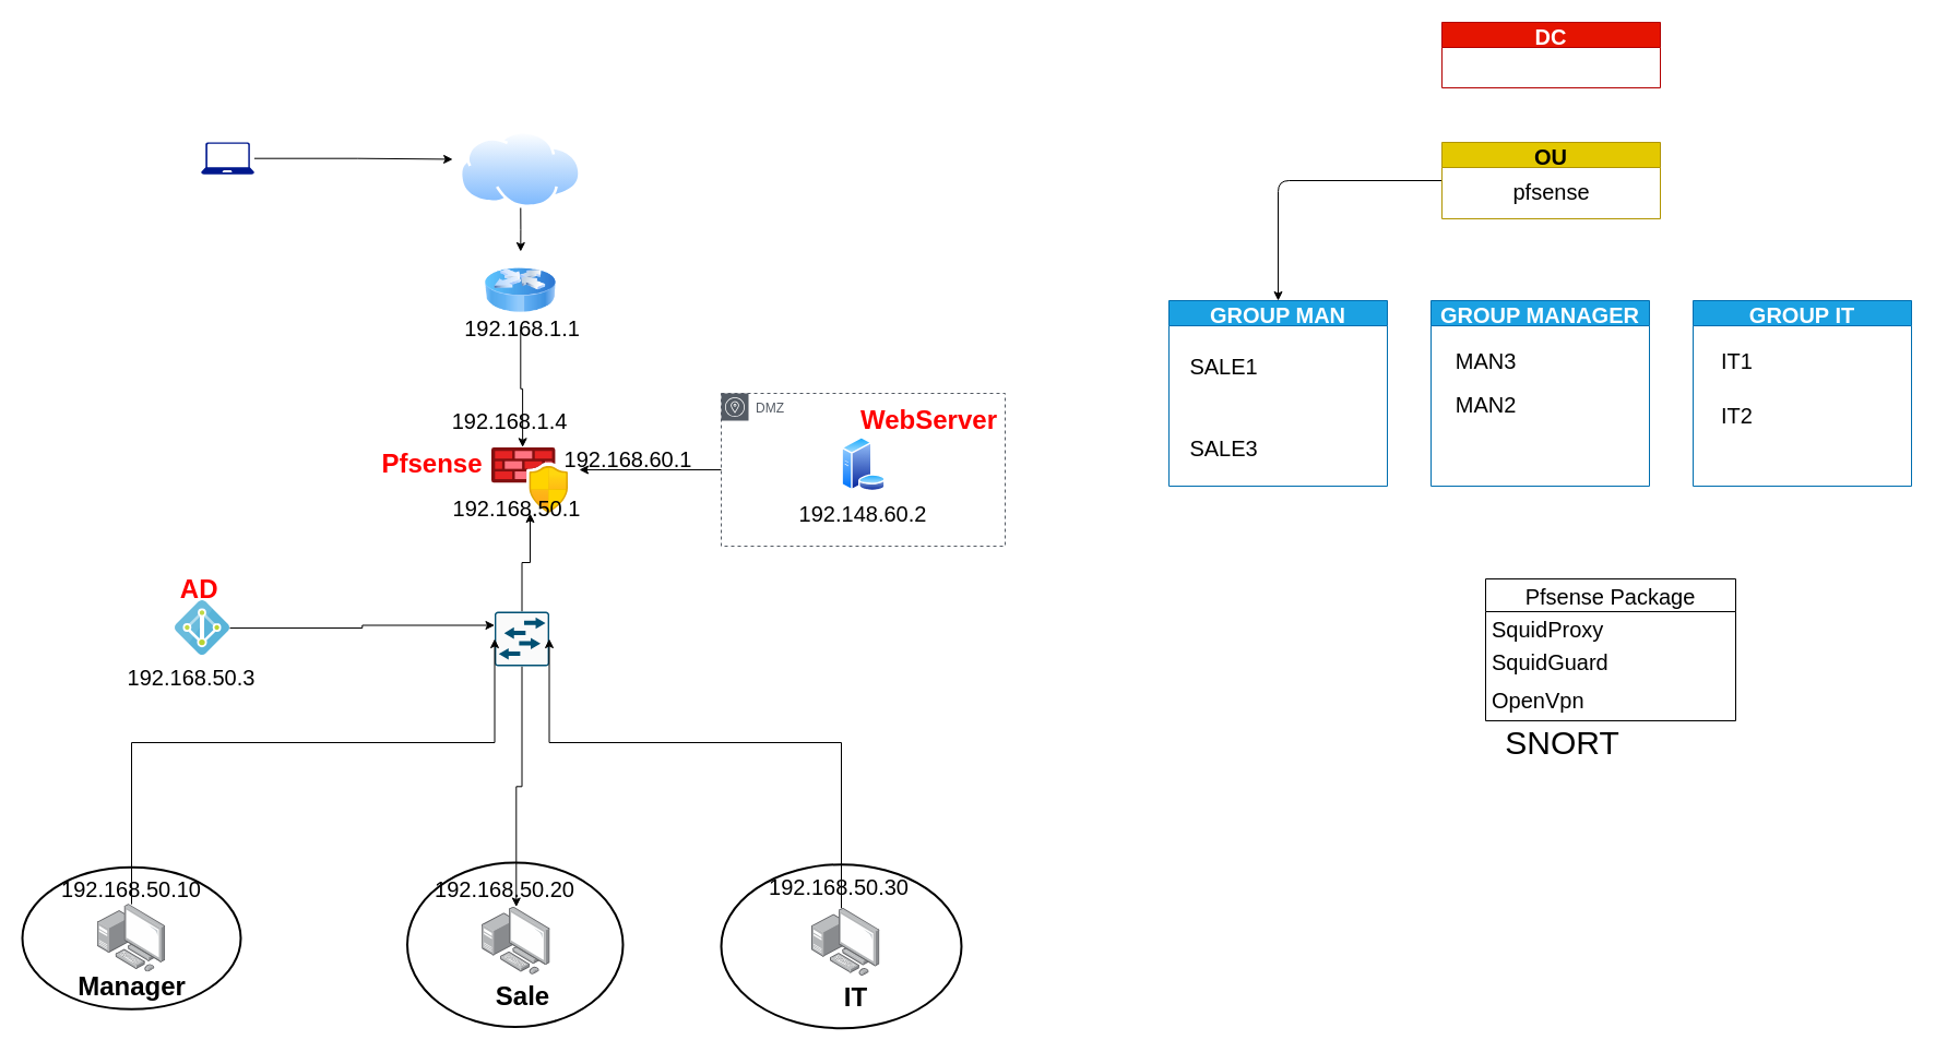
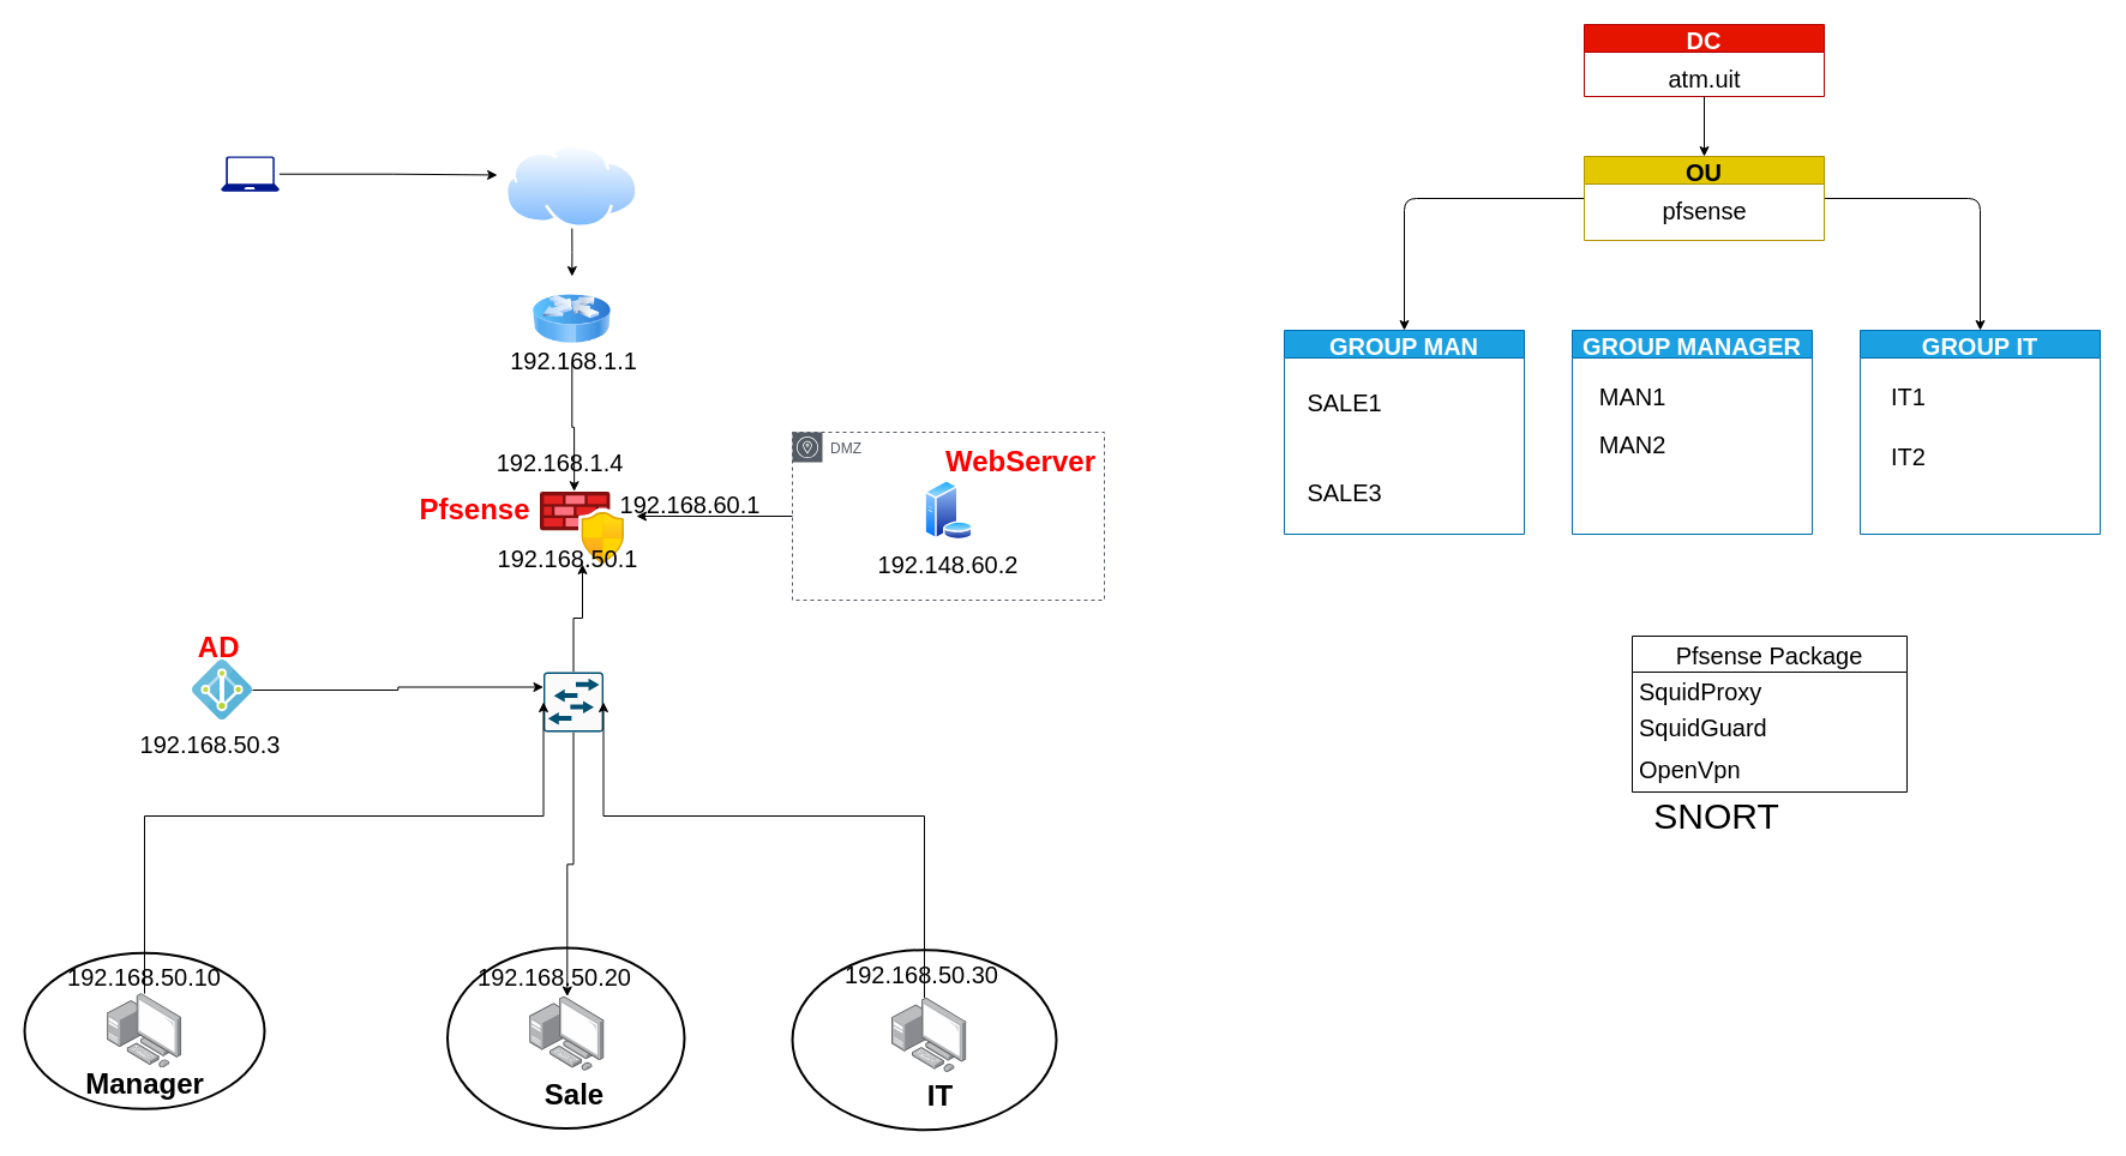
  <mxCell id="0" />
  <mxCell id="1" parent="0" />
  <mxCell id="2" value="" style="strokeWidth=2;html=1;shape=mxgraph.flowchart.start_1;whiteSpace=wrap;rounded=0;sketch=0;fontSize=20;" parent="1" vertex="1"><mxGeometry x="660" y="791.7" width="220" height="150" as="geometry" /></mxCell>
  <mxCell id="3" value="" style="strokeWidth=2;html=1;shape=mxgraph.flowchart.start_1;whiteSpace=wrap;rounded=0;sketch=0;fontSize=20;" parent="1" vertex="1"><mxGeometry x="372.5" y="790" width="197.5" height="150.5" as="geometry" /></mxCell>
  <mxCell id="4" value="" style="strokeWidth=2;html=1;shape=mxgraph.flowchart.start_1;whiteSpace=wrap;rounded=0;sketch=0;fontSize=20;" parent="1" vertex="1"><mxGeometry x="20" y="794.3" width="200" height="130" as="geometry" /></mxCell>
  <mxCell id="5" style="edgeStyle=orthogonalEdgeStyle;rounded=0;orthogonalLoop=1;jettySize=auto;html=1;" parent="1" source="6" target="18" edge="1"><mxGeometry relative="1" as="geometry" /></mxCell>
  <mxCell id="6" value="" style="aspect=fixed;perimeter=ellipsePerimeter;html=1;align=center;shadow=0;dashed=0;spacingTop=3;image;image=img/lib/active_directory/internet_cloud.svg;" parent="1" vertex="1"><mxGeometry x="420.76" y="120" width="111.11" height="70" as="geometry" /></mxCell>
  <mxCell id="7" value="" style="aspect=fixed;html=1;points=[];align=center;image;fontSize=12;image=img/lib/azure2/networking/Azure_Firewall_Manager.svg;" parent="1" vertex="1"><mxGeometry x="450" y="410" width="70" height="60" as="geometry" /></mxCell>
  <mxCell id="8" value="" style="points=[];aspect=fixed;html=1;align=center;shadow=0;dashed=0;image;image=img/lib/allied_telesis/computer_and_terminals/Personal_Computer_with_Server.svg;" parent="1" vertex="1"><mxGeometry x="441.12" y="830.5" width="62.4" height="62.4" as="geometry" /></mxCell>
  <mxCell id="9" value="" style="aspect=fixed;perimeter=ellipsePerimeter;html=1;align=center;shadow=0;dashed=0;spacingTop=3;image;image=img/lib/active_directory/database_server.svg;" parent="1" vertex="1"><mxGeometry x="770" y="400" width="41" height="50" as="geometry" /></mxCell>
  <mxCell id="10" style="edgeStyle=orthogonalEdgeStyle;rounded=0;orthogonalLoop=1;jettySize=auto;html=1;" parent="1" source="11" edge="1"><mxGeometry relative="1" as="geometry"><mxPoint x="530" y="430" as="targetPoint" /></mxGeometry></mxCell>
  <mxCell id="11" value="DMZ" style="sketch=0;outlineConnect=0;gradientColor=none;html=1;whiteSpace=wrap;fontSize=12;fontStyle=0;shape=mxgraph.aws4.group;grIcon=mxgraph.aws4.group_availability_zone;strokeColor=#545B64;fillColor=none;verticalAlign=top;align=left;spacingLeft=30;fontColor=#545B64;dashed=1;" parent="1" vertex="1"><mxGeometry x="660" y="360" width="260" height="140" as="geometry" /></mxCell>
  <mxCell id="12" style="edgeStyle=orthogonalEdgeStyle;rounded=0;orthogonalLoop=1;jettySize=auto;html=1;" parent="1" source="14" target="7" edge="1"><mxGeometry relative="1" as="geometry"><mxPoint x="477.51" y="480" as="targetPoint" /></mxGeometry></mxCell>
  <mxCell id="13" style="edgeStyle=orthogonalEdgeStyle;rounded=0;orthogonalLoop=1;jettySize=auto;html=1;exitX=0.5;exitY=1;exitDx=0;exitDy=0;exitPerimeter=0;" parent="1" source="14" target="8" edge="1"><mxGeometry relative="1" as="geometry" /></mxCell>
  <mxCell id="14" value="" style="sketch=0;points=[[0.015,0.015,0],[0.985,0.015,0],[0.985,0.985,0],[0.015,0.985,0],[0.25,0,0],[0.5,0,0],[0.75,0,0],[1,0.25,0],[1,0.5,0],[1,0.75,0],[0.75,1,0],[0.5,1,0],[0.25,1,0],[0,0.75,0],[0,0.5,0],[0,0.25,0]];verticalLabelPosition=bottom;html=1;verticalAlign=top;aspect=fixed;align=center;pointerEvents=1;shape=mxgraph.cisco19.rect;prIcon=l2_switch;fillColor=#FAFAFA;strokeColor=#005073;" parent="1" vertex="1"><mxGeometry x="452.5" y="560" width="50" height="50" as="geometry" /></mxCell>
  <mxCell id="15" style="edgeStyle=orthogonalEdgeStyle;rounded=0;orthogonalLoop=1;jettySize=auto;html=1;entryX=0;entryY=0.25;entryDx=0;entryDy=0;entryPerimeter=0;" parent="1" source="16" target="14" edge="1"><mxGeometry relative="1" as="geometry" /></mxCell>
  <mxCell id="16" value="" style="sketch=0;aspect=fixed;html=1;points=[];align=center;image;fontSize=12;image=img/lib/mscae/Active_Directory.svg;" parent="1" vertex="1"><mxGeometry x="160" y="550" width="50" height="50" as="geometry" /></mxCell>
  <mxCell id="17" style="edgeStyle=orthogonalEdgeStyle;rounded=0;orthogonalLoop=1;jettySize=auto;html=1;entryX=0.402;entryY=-0.012;entryDx=0;entryDy=0;entryPerimeter=0;" parent="1" source="18" target="7" edge="1"><mxGeometry relative="1" as="geometry" /></mxCell>
  <mxCell id="18" value="" style="image;html=1;image=img/lib/clip_art/networking/Router_Icon_128x128.png" parent="1" vertex="1"><mxGeometry x="443.81" y="230" width="65" height="71.5" as="geometry" /></mxCell>
  <mxCell id="19" style="edgeStyle=orthogonalEdgeStyle;rounded=0;orthogonalLoop=1;jettySize=auto;html=1;entryX=-0.06;entryY=0.364;entryDx=0;entryDy=0;entryPerimeter=0;" parent="1" source="20" target="6" edge="1"><mxGeometry relative="1" as="geometry" /></mxCell>
  <mxCell id="20" value="" style="sketch=0;aspect=fixed;pointerEvents=1;shadow=0;dashed=0;html=1;strokeColor=none;labelPosition=center;verticalLabelPosition=bottom;verticalAlign=top;align=center;fillColor=#00188D;shape=mxgraph.azure.laptop" parent="1" vertex="1"><mxGeometry x="183.65" y="130" width="48.75" height="29.25" as="geometry" /></mxCell>
  <mxCell id="21" style="edgeStyle=orthogonalEdgeStyle;rounded=0;orthogonalLoop=1;jettySize=auto;html=1;entryX=1;entryY=0.5;entryDx=0;entryDy=0;entryPerimeter=0;" parent="1" source="22" target="14" edge="1"><mxGeometry relative="1" as="geometry"><Array as="points"><mxPoint x="770" y="680" /><mxPoint x="503" y="680" /></Array></mxGeometry></mxCell>
  <mxCell id="22" value="" style="points=[];aspect=fixed;html=1;align=center;shadow=0;dashed=0;image;image=img/lib/allied_telesis/computer_and_terminals/Personal_Computer_with_Server.svg;" parent="1" vertex="1"><mxGeometry x="743" y="831.7" width="62.4" height="62.4" as="geometry" /></mxCell>
  <mxCell id="23" style="edgeStyle=orthogonalEdgeStyle;rounded=0;orthogonalLoop=1;jettySize=auto;html=1;entryX=0;entryY=0.5;entryDx=0;entryDy=0;entryPerimeter=0;" parent="1" source="24" target="14" edge="1"><mxGeometry relative="1" as="geometry"><Array as="points"><mxPoint x="120" y="680" /><mxPoint x="453" y="680" /></Array></mxGeometry></mxCell>
  <mxCell id="24" value="" style="points=[];aspect=fixed;html=1;align=center;shadow=0;dashed=0;image;image=img/lib/allied_telesis/computer_and_terminals/Personal_Computer_with_Server.svg;" parent="1" vertex="1"><mxGeometry x="88.8" y="828.1" width="62.4" height="62.4" as="geometry" /></mxCell>
  <mxCell id="25" value="AD&amp;nbsp;" style="text;strokeColor=none;fillColor=none;html=1;fontSize=24;fontStyle=1;verticalAlign=middle;align=center;fontColor=#FF0000;" parent="1" vertex="1"><mxGeometry x="150" y="520" width="70" height="40" as="geometry" /></mxCell>
  <mxCell id="26" value="Pfsense" style="text;strokeColor=none;fillColor=none;html=1;fontSize=24;fontStyle=1;verticalAlign=middle;align=center;fontColor=#FF0000;" parent="1" vertex="1"><mxGeometry x="345" y="405" width="100" height="40" as="geometry" /></mxCell>
  <mxCell id="27" value="WebServer" style="text;strokeColor=none;fillColor=none;html=1;fontSize=24;fontStyle=1;verticalAlign=middle;align=center;fontColor=#FF0000;" parent="1" vertex="1"><mxGeometry x="800" y="365" width="100" height="40" as="geometry" /></mxCell>
  <mxCell id="28" value="Manager&lt;span style=&quot;color: rgba(0 , 0 , 0 , 0) ; font-family: monospace ; font-size: 0px ; font-weight: 400&quot;&gt;%3CmxGraphModel%3E%3Croot%3E%3CmxCell%20id%3D%220%22%2F%3E%3CmxCell%20id%3D%221%22%20parent%3D%220%22%2F%3E%3CmxCell%20id%3D%222%22%20value%3D%22Pfsense%22%20style%3D%22text%3BstrokeColor%3Dnone%3BfillColor%3Dnone%3Bhtml%3D1%3BfontSize%3D24%3BfontStyle%3D1%3BverticalAlign%3Dmiddle%3Balign%3Dcenter%3BfontColor%3D%23FF0000%3B%22%20vertex%3D%221%22%20parent%3D%221%22%3E%3CmxGeometry%20x%3D%22586.31%22%20y%3D%22405%22%20width%3D%22100%22%20height%3D%2240%22%20as%3D%22geometry%22%2F%3E%3C%2FmxCell%3E%3C%2Froot%3E%3C%2FmxGraphModel%3E&lt;/span&gt;" style="text;strokeColor=none;fillColor=none;html=1;fontSize=24;fontStyle=1;verticalAlign=middle;align=center;rounded=0;sketch=0;" parent="1" vertex="1"><mxGeometry x="70" y="884.3" width="100" height="40" as="geometry" /></mxCell>
  <mxCell id="29" value="Sale" style="text;strokeColor=none;fillColor=none;html=1;fontSize=24;fontStyle=1;verticalAlign=middle;align=center;rounded=0;sketch=0;" parent="1" vertex="1"><mxGeometry x="427.87" y="892.9" width="100" height="40" as="geometry" /></mxCell>
  <mxCell id="30" value="IT" style="text;strokeColor=none;fillColor=none;html=1;fontSize=24;fontStyle=1;verticalAlign=middle;align=center;rounded=0;sketch=0;" parent="1" vertex="1"><mxGeometry x="733" y="894.1" width="100" height="40" as="geometry" /></mxCell>
  <mxCell id="31" value="192.168.50.1" style="text;html=1;strokeColor=none;fillColor=none;align=center;verticalAlign=middle;whiteSpace=wrap;rounded=0;sketch=0;fontSize=20;" parent="1" vertex="1"><mxGeometry x="442.5" y="450" width="60" height="30" as="geometry" /></mxCell>
  <mxCell id="32" value="192.168.1.4" style="text;html=1;strokeColor=none;fillColor=none;align=center;verticalAlign=middle;whiteSpace=wrap;rounded=0;sketch=0;fontSize=20;" parent="1" vertex="1"><mxGeometry x="430" y="365" width="72.5" height="40" as="geometry" /></mxCell>
  <mxCell id="33" value="192.168.60.1" style="text;html=1;strokeColor=none;fillColor=none;align=center;verticalAlign=middle;whiteSpace=wrap;rounded=0;sketch=0;fontSize=20;" parent="1" vertex="1"><mxGeometry x="540" y="400" width="70" height="40" as="geometry" /></mxCell>
  <mxCell id="34" value="192.148.60.2&lt;br&gt;" style="text;html=1;strokeColor=none;fillColor=none;align=center;verticalAlign=middle;whiteSpace=wrap;rounded=0;sketch=0;fontSize=20;" parent="1" vertex="1"><mxGeometry x="755" y="440" width="70" height="60" as="geometry" /></mxCell>
  <mxCell id="35" value="192.168.50.3&lt;br&gt;" style="text;html=1;strokeColor=none;fillColor=none;align=center;verticalAlign=middle;whiteSpace=wrap;rounded=0;sketch=0;fontSize=20;" parent="1" vertex="1"><mxGeometry x="90" y="590" width="170" height="60" as="geometry" /></mxCell>
  <mxCell id="36" value="192.168.50.10&lt;span style=&quot;color: rgba(0 , 0 , 0 , 0) ; font-family: monospace ; font-size: 0px&quot;&gt;3CmxGraphModel%3E%3Croot%3E%3CmxCell%20id%3D%220%22%2F%3E%3CmxCell%20id%3D%221%22%20parent%3D%220%22%2F%3E%3CmxCell%20id%3D%222%22%20value%3D%22192.168.50.3%26lt%3Bbr%26gt%3B%22%20style%3D%22text%3Bhtml%3D1%3BstrokeColor%3Dnone%3BfillColor%3Dnone%3Balign%3Dcenter%3BverticalAlign%3Dmiddle%3BwhiteSpace%3Dwrap%3Brounded%3D0%3Bsketch%3D0%3BfontSize%3D20%3B%22%20vertex%3D%221%22%20parent%3D%221%22%3E%3CmxGeometry%20x%3D%22330%22%20y%3D%22590%22%20width%3D%22170%22%20height%3D%2260%22%20as%3D%22geometry%22%2F%3E%3C%2FmxCell%3E%3C%2Froot%3E%3C%2FmxGraphModel%3E&lt;/span&gt;" style="text;html=1;strokeColor=none;fillColor=none;align=center;verticalAlign=middle;whiteSpace=wrap;rounded=0;sketch=0;fontSize=20;" parent="1" vertex="1"><mxGeometry x="35" y="784.3" width="170" height="60" as="geometry" /></mxCell>
  <mxCell id="37" value="192.168.50.20&lt;br&gt;" style="text;html=1;strokeColor=none;fillColor=none;align=center;verticalAlign=middle;whiteSpace=wrap;rounded=0;sketch=0;fontSize=20;" parent="1" vertex="1"><mxGeometry x="377.25" y="784.3" width="170" height="60" as="geometry" /></mxCell>
  <mxCell id="38" value="192.168.50.30" style="text;html=1;strokeColor=none;fillColor=none;align=center;verticalAlign=middle;whiteSpace=wrap;rounded=0;sketch=0;fontSize=20;" parent="1" vertex="1"><mxGeometry x="683" y="781.7" width="170" height="60" as="geometry" /></mxCell>
  <mxCell id="39" value="192.168.1.1" style="text;html=1;strokeColor=none;fillColor=none;align=center;verticalAlign=middle;whiteSpace=wrap;rounded=0;sketch=0;fontSize=20;" parent="1" vertex="1"><mxGeometry x="412.9" y="280" width="129.94" height="40" as="geometry" /></mxCell>
  <mxCell id="40" value="DC" style="swimlane;rounded=0;sketch=0;fontSize=20;fillColor=#e51400;strokeColor=#B20000;fontColor=#ffffff;" parent="1" vertex="1"><mxGeometry x="1320" y="20" width="200" height="60" as="geometry" /></mxCell>
+ <mxCell id="41" value="atm.uit" style="text;html=1;align=center;verticalAlign=middle;resizable=0;points=[];autosize=1;strokeColor=none;fillColor=none;fontSize=20;" parent="40" vertex="1"><mxGeometry x="60" y="30" width="80" height="30" as="geometry" /></mxCell>
+ <mxCell id="42" style="edgeStyle=orthogonalEdgeStyle;curved=0;rounded=1;sketch=0;orthogonalLoop=1;jettySize=auto;html=1;entryX=0.5;entryY=0;entryDx=0;entryDy=0;fontSize=20;" parent="1" source="44" target="53" edge="1"><mxGeometry relative="1" as="geometry" /></mxCell>
  <mxCell id="43" style="edgeStyle=orthogonalEdgeStyle;curved=0;rounded=1;sketch=0;orthogonalLoop=1;jettySize=auto;html=1;entryX=0.5;entryY=0;entryDx=0;entryDy=0;fontSize=20;" parent="1" source="44" target="47" edge="1"><mxGeometry relative="1" as="geometry" /></mxCell>
  <mxCell id="44" value="OU" style="swimlane;rounded=0;sketch=0;fontSize=20;fillColor=#e3c800;strokeColor=#B09500;fontColor=#000000;" parent="1" vertex="1"><mxGeometry x="1320" y="130" width="200" height="70" as="geometry" /></mxCell>
  <mxCell id="45" value="pfsense" style="text;html=1;align=center;verticalAlign=middle;resizable=0;points=[];autosize=1;strokeColor=none;fillColor=none;fontSize=20;" parent="44" vertex="1"><mxGeometry x="55" y="30" width="90" height="30" as="geometry" /></mxCell>
+ <mxCell id="46" style="edgeStyle=orthogonalEdgeStyle;curved=0;rounded=1;sketch=0;orthogonalLoop=1;jettySize=auto;html=1;entryX=0.5;entryY=0;entryDx=0;entryDy=0;fontSize=20;" parent="1" source="41" target="44" edge="1"><mxGeometry relative="1" as="geometry" /></mxCell>
  <mxCell id="47" value="GROUP MAN" style="swimlane;rounded=0;sketch=0;fontSize=20;fillColor=#1ba1e2;fontColor=#ffffff;strokeColor=#006EAF;" parent="1" vertex="1"><mxGeometry x="1070" y="275" width="200" height="170" as="geometry" /></mxCell>
  <mxCell id="48" value="SALE3" style="text;html=1;align=center;verticalAlign=middle;resizable=0;points=[];autosize=1;strokeColor=none;fillColor=none;fontSize=20;" parent="47" vertex="1"><mxGeometry x="10" y="120" width="80" height="30" as="geometry" /></mxCell>
  <mxCell id="49" value="SALE1" style="text;html=1;align=center;verticalAlign=middle;resizable=0;points=[];autosize=1;strokeColor=none;fillColor=none;fontSize=20;" parent="47" vertex="1"><mxGeometry x="10" y="45" width="80" height="30" as="geometry" /></mxCell>
  <mxCell id="50" value="GROUP MANAGER" style="swimlane;rounded=0;sketch=0;fontSize=20;fillColor=#1ba1e2;fontColor=#ffffff;strokeColor=#006EAF;" parent="1" vertex="1"><mxGeometry x="1310" y="275" width="200" height="170" as="geometry" /></mxCell>
  <mxCell id="51" value="MAN2" style="text;html=1;align=center;verticalAlign=middle;resizable=0;points=[];autosize=1;strokeColor=none;fillColor=none;fontSize=20;" parent="50" vertex="1"><mxGeometry x="15" y="80" width="70" height="30" as="geometry" /></mxCell>
- <mxCell id="52" value="MAN3" style="text;html=1;align=center;verticalAlign=middle;resizable=0;points=[];autosize=1;strokeColor=none;fillColor=none;fontSize=20;" parent="50" vertex="1"><mxGeometry x="15" y="40" width="70" height="30" as="geometry" /></mxCell>
+ <mxCell id="52" value="MAN1" style="text;html=1;align=center;verticalAlign=middle;resizable=0;points=[];autosize=1;strokeColor=none;fillColor=none;fontSize=20;" parent="50" vertex="1"><mxGeometry x="15" y="40" width="70" height="30" as="geometry" /></mxCell>
  <mxCell id="53" value="GROUP IT" style="swimlane;rounded=0;sketch=0;fontSize=20;fillColor=#1ba1e2;fontColor=#ffffff;strokeColor=#006EAF;" parent="1" vertex="1"><mxGeometry x="1550" y="275" width="200" height="170" as="geometry" /></mxCell>
  <mxCell id="54" value="IT1" style="text;html=1;align=center;verticalAlign=middle;resizable=0;points=[];autosize=1;strokeColor=none;fillColor=none;fontSize=20;" parent="53" vertex="1"><mxGeometry x="20" y="40" width="40" height="30" as="geometry" /></mxCell>
  <mxCell id="55" value="IT2" style="text;html=1;align=center;verticalAlign=middle;resizable=0;points=[];autosize=1;strokeColor=none;fillColor=none;fontSize=20;" parent="53" vertex="1"><mxGeometry x="20" y="90" width="40" height="30" as="geometry" /></mxCell>
  <mxCell id="56" value="Pfsense Package" style="swimlane;fontStyle=0;childLayout=stackLayout;horizontal=1;startSize=30;horizontalStack=0;resizeParent=1;resizeParentMax=0;resizeLast=0;collapsible=1;marginBottom=0;rounded=0;sketch=0;fontSize=20;" parent="1" vertex="1"><mxGeometry x="1360" y="530" width="229" height="130" as="geometry" /></mxCell>
  <mxCell id="57" value="SquidProxy" style="text;strokeColor=none;fillColor=none;align=left;verticalAlign=middle;spacingLeft=4;spacingRight=4;overflow=hidden;points=[[0,0.5],[1,0.5]];portConstraint=eastwest;rotatable=0;rounded=0;sketch=0;fontSize=20;" parent="56" vertex="1"><mxGeometry y="30" width="229" height="30" as="geometry" /></mxCell>
  <mxCell id="58" value="SquidGuard" style="text;strokeColor=none;fillColor=none;align=left;verticalAlign=middle;spacingLeft=4;spacingRight=4;overflow=hidden;points=[[0,0.5],[1,0.5]];portConstraint=eastwest;rotatable=0;rounded=0;sketch=0;fontSize=20;" parent="56" vertex="1"><mxGeometry y="60" width="229" height="30" as="geometry" /></mxCell>
  <mxCell id="59" value="OpenVpn" style="text;strokeColor=none;fillColor=none;align=left;verticalAlign=middle;spacingLeft=4;spacingRight=4;overflow=hidden;points=[[0,0.5],[1,0.5]];portConstraint=eastwest;rotatable=0;rounded=0;sketch=0;fontSize=20;" parent="56" vertex="1"><mxGeometry y="90" width="229" height="40" as="geometry" /></mxCell>
  <mxCell id="60" value="&lt;font style=&quot;font-size: 30px&quot;&gt;SNORT&lt;/font&gt;" style="text;html=1;align=center;verticalAlign=middle;resizable=0;points=[];autosize=1;strokeColor=none;fillColor=none;strokeWidth=30;" vertex="1" parent="1"><mxGeometry x="1370" y="670" width="120" height="20" as="geometry" /></mxCell>
